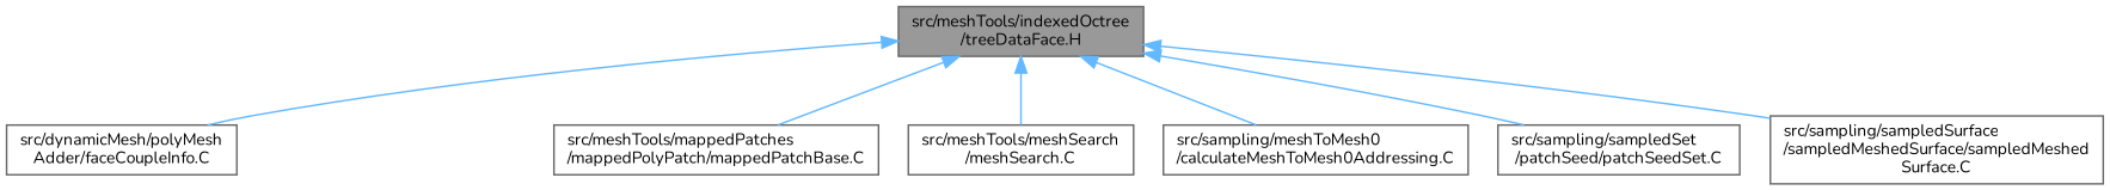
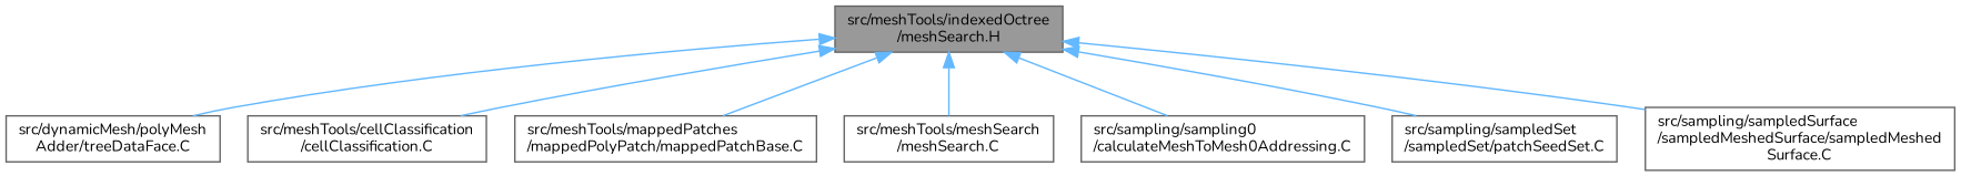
  digraph {
    fontname=Nunito
    node [color=grey40 fillcolor=white fontname=Nunito fontsize=10 shape=box style=filled]
    edge [color=steelblue1 dir=back fontname=Nunito fontsize=10 labelfontname=Helvetica labelfontsize=10 style=solid]
-   n1 [color=gray40 fillcolor=grey60 fontcolor=black height=0.2 label="src/meshTools/indexedOctree\l/treeDataFace.H" width=0.4]
-   n2 [height=0.2 label="src/dynamicMesh/polyMesh\lAdder/faceCoupleInfo.C" width=0.4]
+   n1 [color=gray40 fillcolor=grey60 fontcolor=black height=0.2 label="src/meshTools/indexedOctree\l/meshSearch.H" width=0.4]
+   n2 [height=0.2 label="src/dynamicMesh/polyMesh\lAdder/treeDataFace.C" width=0.4]
+   n3 [height=0.2 label="src/meshTools/cellClassification\l/cellClassification.C" width=0.4]
    n4 [height=0.2 label="src/meshTools/mappedPatches\l/mappedPolyPatch/mappedPatchBase.C" width=0.4]
    n5 [height=0.2 label="src/meshTools/meshSearch\l/meshSearch.C" width=0.4]
-   n6 [height=0.2 label="src/sampling/meshToMesh0\l/calculateMeshToMesh0Addressing.C" width=0.4]
-   n7 [height=0.2 label="src/sampling/sampledSet\l/patchSeed/patchSeedSet.C" width=0.4]
+   n6 [height=0.2 label="src/sampling/sampling0\l/calculateMeshToMesh0Addressing.C" width=0.4]
+   n7 [height=0.2 label="src/sampling/sampledSet\l/sampledSet/patchSeedSet.C" width=0.4]
    n8 [height=0.2 label="src/sampling/sampledSurface\l/sampledMeshedSurface/sampledMeshed\lSurface.C" width=0.4]
    n1 -> n2
+   n1 -> n3
    n1 -> n4
    n1 -> n5
    n1 -> n6
    n1 -> n7
    n1 -> n8
  }
